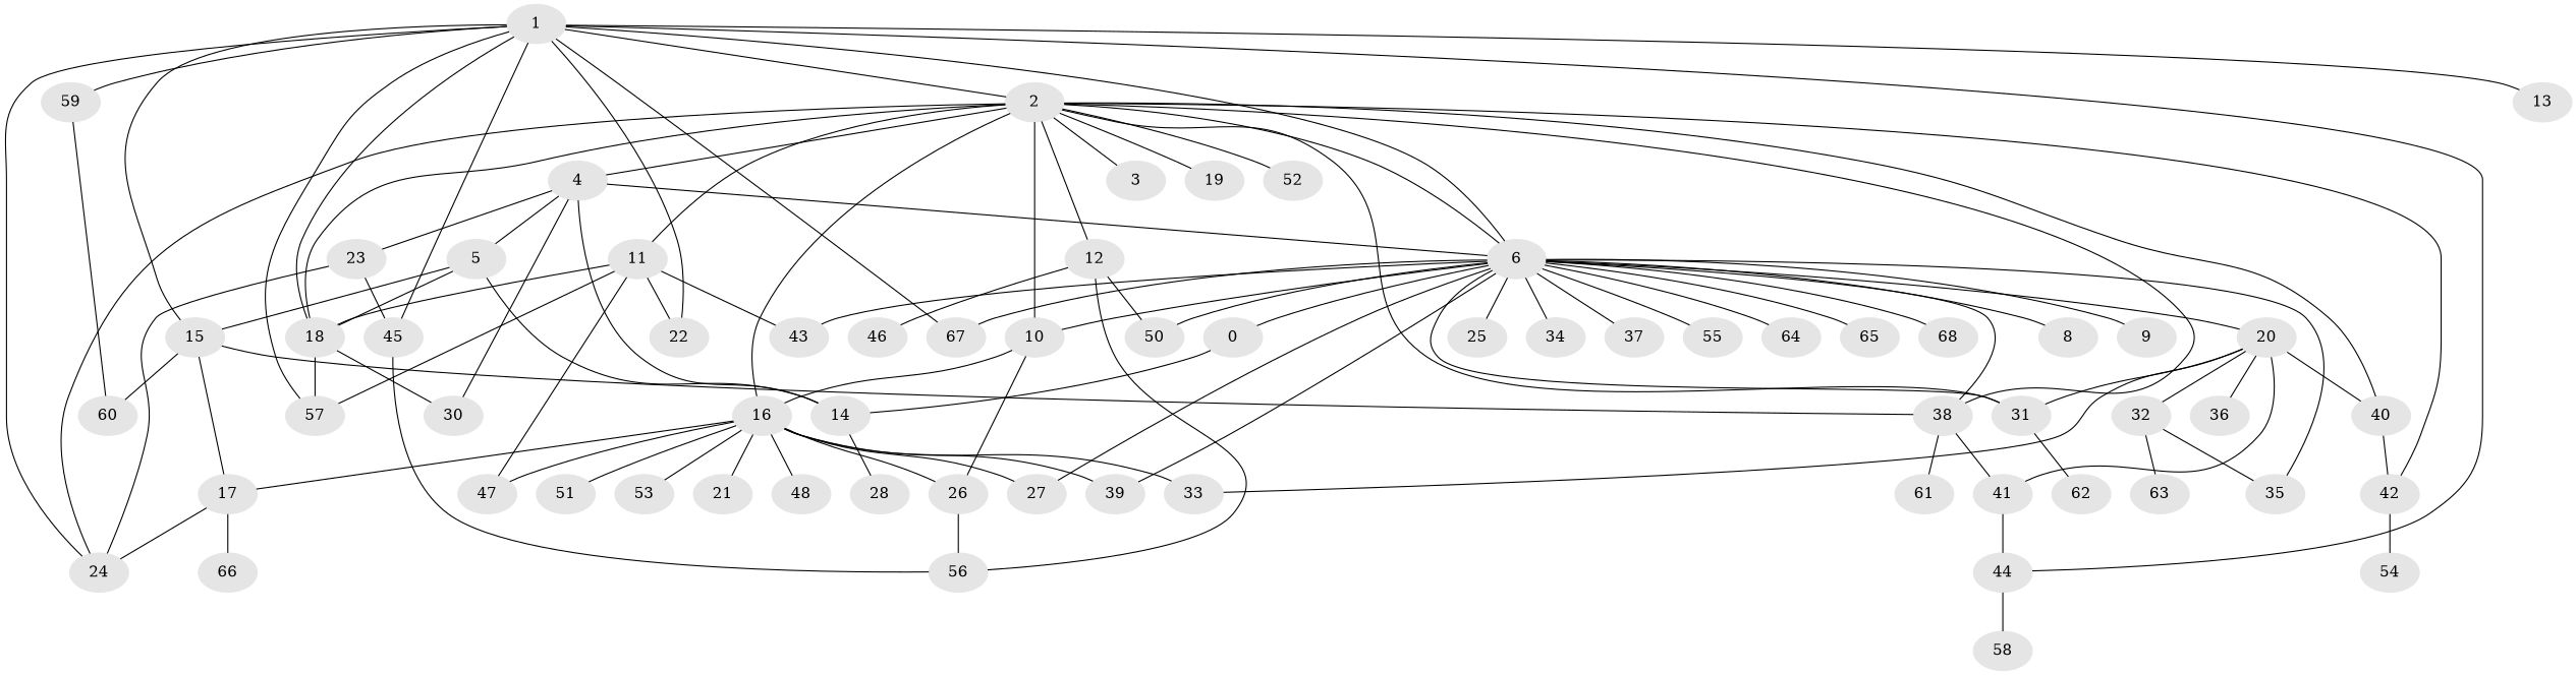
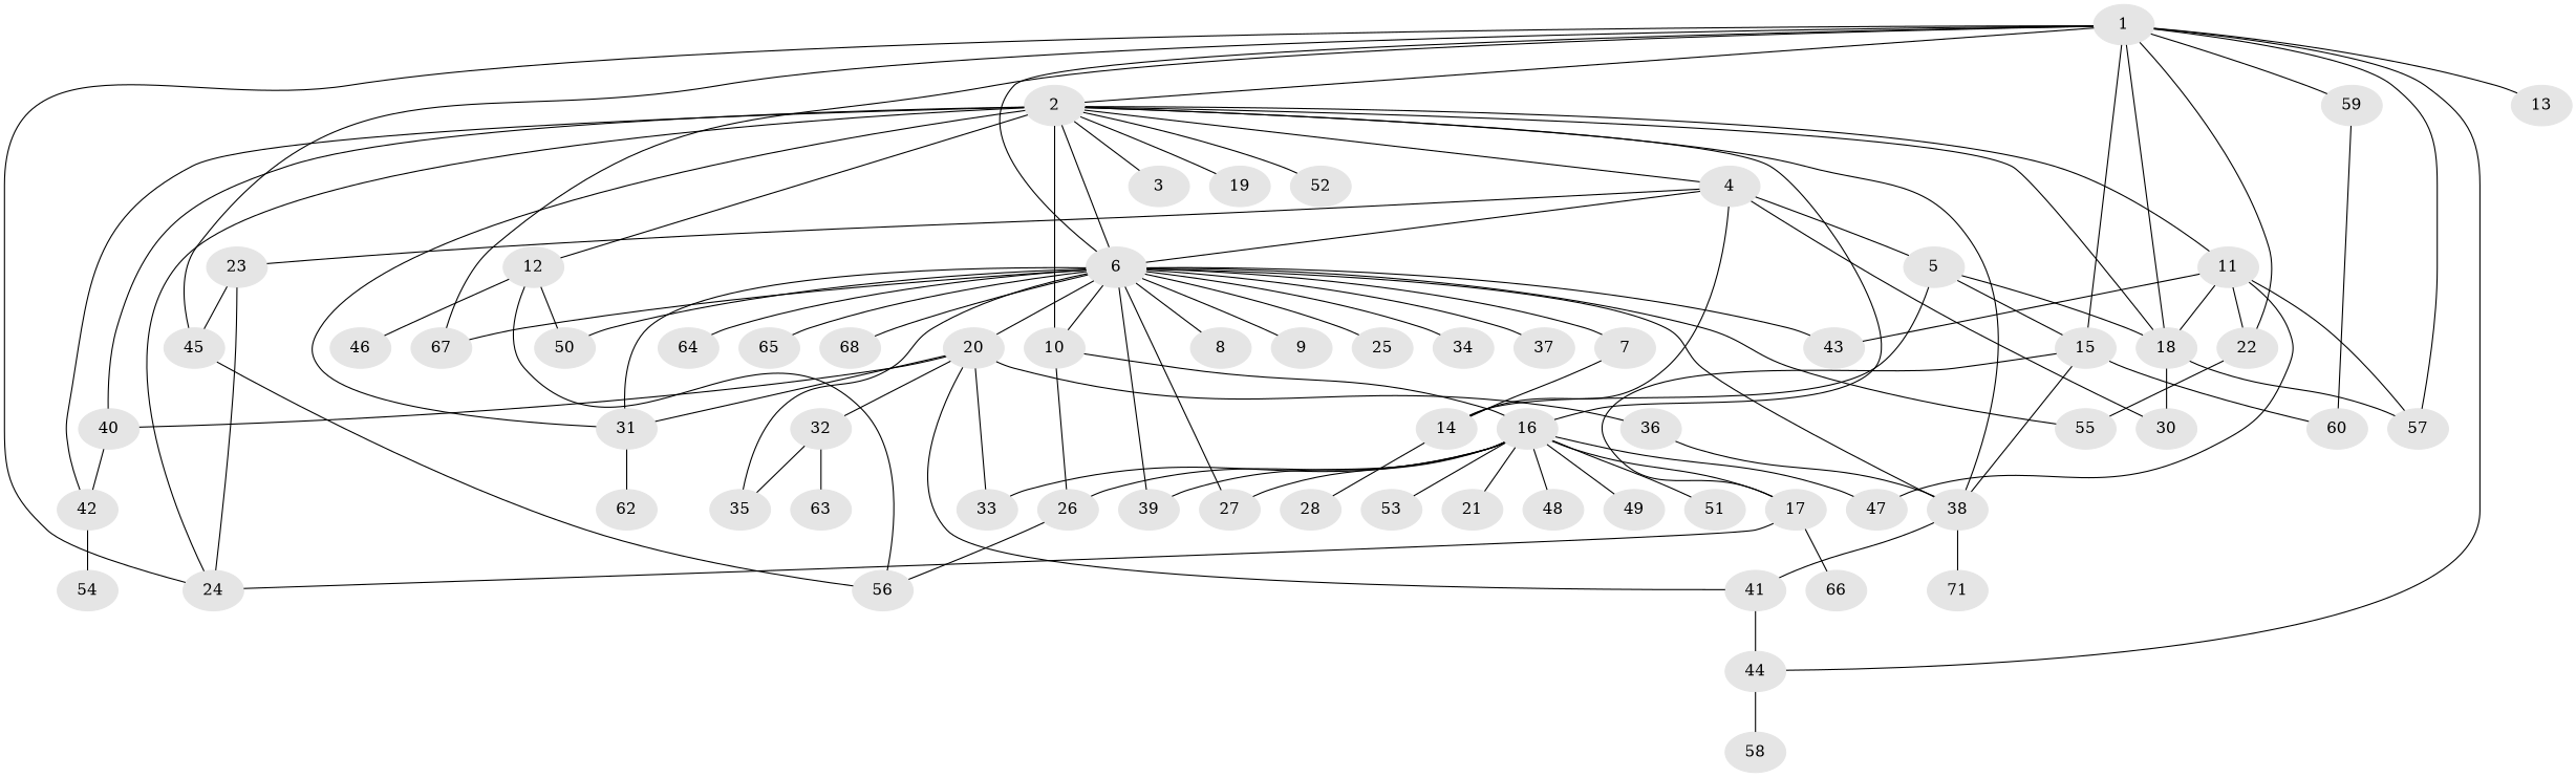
  graph {
    node [color=gray90 style=filled]
    edge [weight=1.0]
    1
    2
    6
    13
    15
    18
    22
    24
    44
    45
    57
    59
    67
    3
    4
    10
    11
    12
    16
    19
    31
    38
    40
    42
    52
-   7 [label=0]
+   7
    8
    9
    20
    25
    27
    34
    35
    37
    39
    43
    50
    55
    64
    65
    68
    17
    60
    30
    58
    56
    5
    14
    23
    26
    47
    46
    21
    33
    48
+   49
    51
    53
    62
    41
-   61
+   61 [label=71]
    54
    28
    32
    36
    66
    63
    1 -- 2
    1 -- 6
    1 -- 13
    1 -- 15
    1 -- 18
    1 -- 22
    1 -- 24
    1 -- 44
    1 -- 45
    1 -- 57
    1 -- 59
    1 -- 67
    2 -- 6
    2 -- 18
    2 -- 24
    2 -- 3
    2 -- 4
    2 -- 10 [weight=20.0]
    2 -- 11
    2 -- 12
    2 -- 16
    2 -- 19
    2 -- 31
    2 -- 38
    2 -- 40
    2 -- 42
    2 -- 52
    6 -- 67
    6 -- 10 [weight=2.0]
    6 -- 31
    6 -- 38
    6 -- 7
    6 -- 8
    6 -- 9
    6 -- 20
    6 -- 25
    6 -- 27
    6 -- 34
    6 -- 35
    6 -- 37
    6 -- 39
    6 -- 43
    6 -- 50
    6 -- 55
    6 -- 64
    6 -- 65
    6 -- 68
    15 -- 38
    15 -- 17
    15 -- 60
    18 -- 57
    18 -- 30
+   22 -- 55 [weight=2.0]
    44 -- 58
    45 -- 56
    59 -- 60
    4 -- 6
    4 -- 30
    4 -- 5
    4 -- 14 [weight=2.0]
    4 -- 23
    10 -- 16
    10 -- 26
    11 -- 18
    11 -- 22
    11 -- 57
    11 -- 43
    11 -- 47
    12 -- 50
    12 -- 56
    12 -- 46
    16 -- 27
    16 -- 39
    16 -- 17
    16 -- 26 [weight=2.0]
    16 -- 47
    16 -- 21
    16 -- 33
    16 -- 48
+   16 -- 49
    16 -- 51
    16 -- 53
    31 -- 62
    38 -- 41
    38 -- 61
    40 -- 42
    42 -- 54
    7 -- 14
    20 -- 31
    20 -- 40
    20 -- 33
    20 -- 41
    20 -- 32
    20 -- 36
    17 -- 24
    17 -- 66
    5 -- 15
    5 -- 18
    5 -- 14
    14 -- 28
    23 -- 24
    23 -- 45 [weight=2.0]
    26 -- 56
    41 -- 44 [weight=2.0]
    32 -- 35
    32 -- 63
+   36 -- 38
  }
